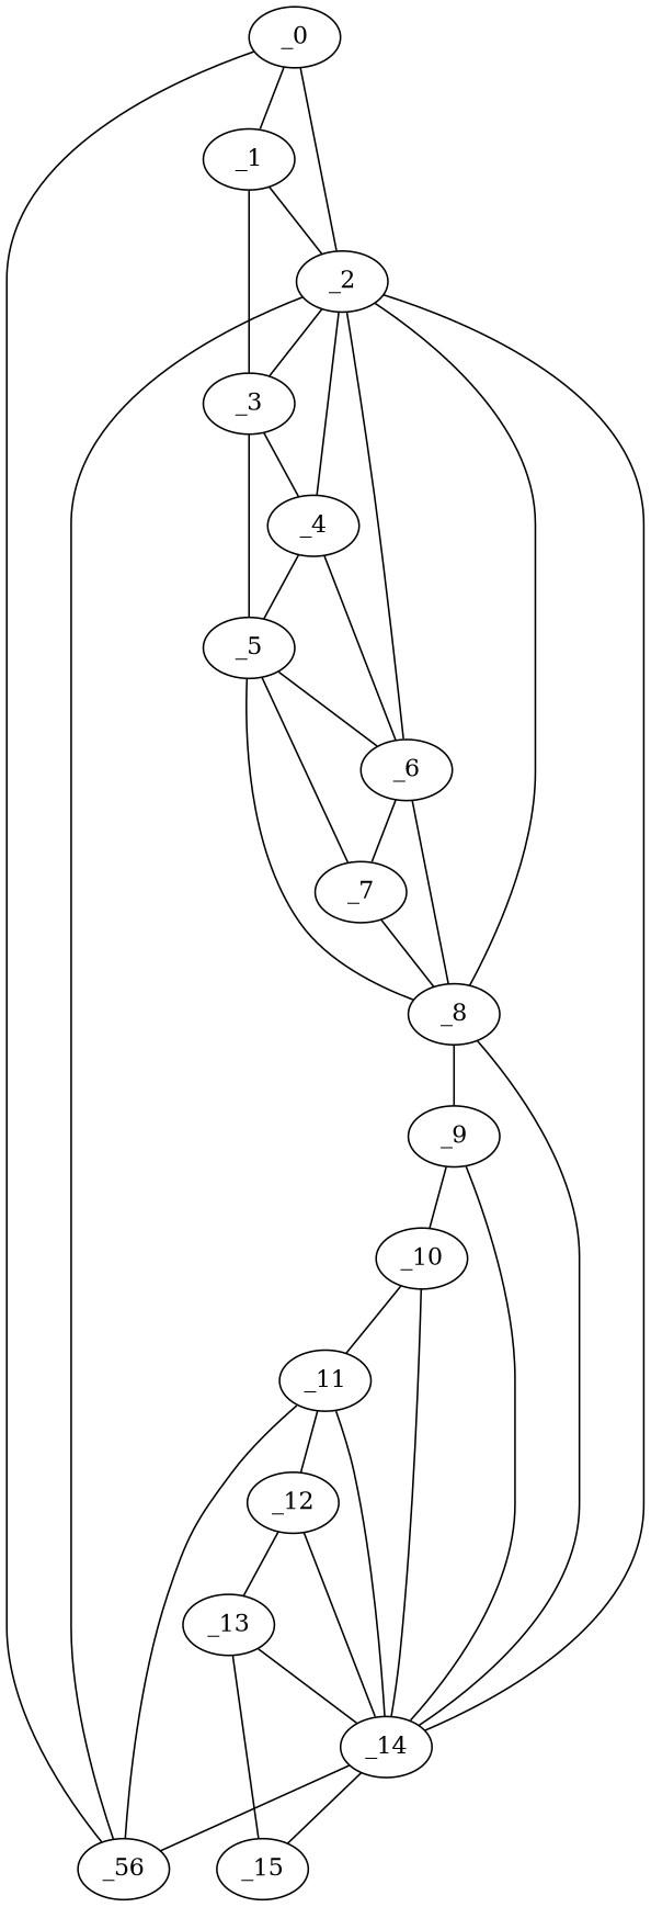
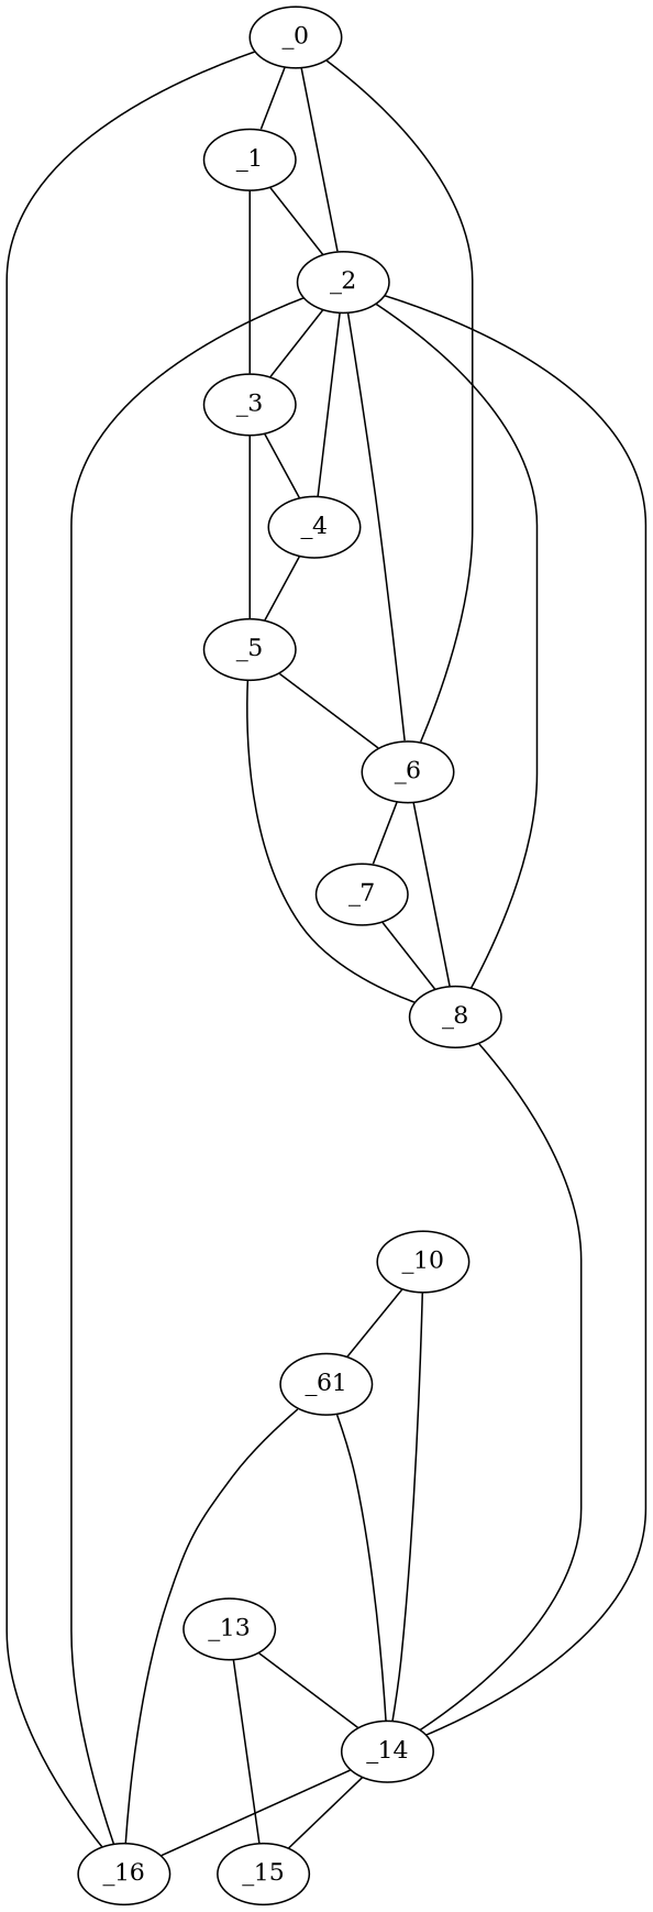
  graph {
    node [x=127 y=57]
    edge [valence=2]
    _0 [x=2 y=63]
    _1 [x=4]
    _2 [x=7 y=62]
-   _16 [y=64 label=_56]
+   _16 [y=64]
    _3 [x=8 y=52]
    _4 [x=14 y=52]
    _6 [x=21 y=49]
    _8 [x=41 y=43]
    _14 [x=123 y=62]
    _5 [x=19 y=45]
    _7 [x=31 y=44]
-   _9 [x=94 y=42]
    _15
    _10 [x=103 y=43]
-   _11 [x=110 y=45]
-   _12 [x=113 y=46]
+   _11 [x=110 y=45 label=_61]
    _13 [x=119 y=49]
    _0 -- _1 [valence=1]
    _0 -- _2
    _0 -- _16 [valence=1]
    _1 -- _2
    _1 -- _3 [valence=1]
    _2 -- _16
    _2 -- _3
    _2 -- _4
    _2 -- _6
    _2 -- _8
    _2 -- _14
    _3 -- _4
    _3 -- _5 [valence=1]
-   _4 -- _6
+   _0 -- _6
    _4 -- _5
    _6 -- _8
    _6 -- _7
    _8 -- _14
-   _8 -- _9 [valence=1]
    _14 -- _16
    _14 -- _15
    _5 -- _6 [valence=1]
    _5 -- _8 [valence=1]
-   _5 -- _7
    _7 -- _8 [valence=1]
-   _9 -- _14
-   _9 -- _10 [valence=1]
    _10 -- _14
    _10 -- _11 [valence=1]
    _11 -- _16 [valence=1]
    _11 -- _14
-   _11 -- _12 [valence=1]
-   _12 -- _14
-   _12 -- _13 [valence=1]
    _13 -- _14 [valence=1]
    _13 -- _15 [valence=1]
  }
